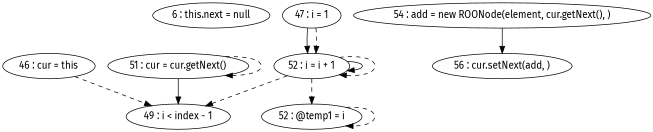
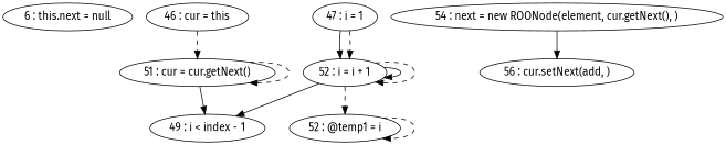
  digraph {
    fontname="Fira Sans"
    node [fontname="Fira Sans"]
    edge [fontname="Fira Sans" style=dashed]
    "6 : this.next = null"
    "46 : cur = this"
    "51 : cur = cur.getNext()"
    "49 : i < index - 1"
    "47 : i = 1"
    "52 : i = i + 1"
    "52 : @temp1 = i"
-   "54 : add = new ROONode(element, cur.getNext(), )"
+   "54 : add = new ROONode(element, cur.getNext(), )" [label="54 : next = new ROONode(element, cur.getNext(), )"]
    "56 : cur.setNext(add, )"
-   "46 : cur = this" -> "49 : i < index - 1"
+   "46 : cur = this" -> "51 : cur = cur.getNext()"
    "51 : cur = cur.getNext()" -> "51 : cur = cur.getNext()"
    "51 : cur = cur.getNext()" -> "49 : i < index - 1" [style=""]
    "47 : i = 1" -> "52 : i = i + 1" [style=""]
    "47 : i = 1" -> "52 : i = i + 1"
-   "52 : i = i + 1" -> "49 : i < index - 1"
+   "52 : i = i + 1" -> "49 : i < index - 1" [style=""]
    "52 : i = i + 1" -> "52 : i = i + 1" [style=""]
    "52 : i = i + 1" -> "52 : i = i + 1"
    "52 : i = i + 1" -> "52 : @temp1 = i"
    "52 : @temp1 = i" -> "52 : @temp1 = i"
    "54 : add = new ROONode(element, cur.getNext(), )" -> "56 : cur.setNext(add, )" [style=""]
  }
